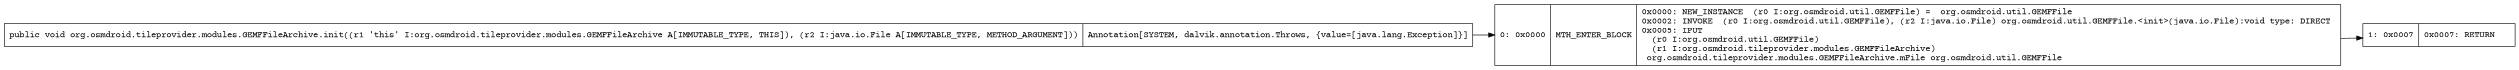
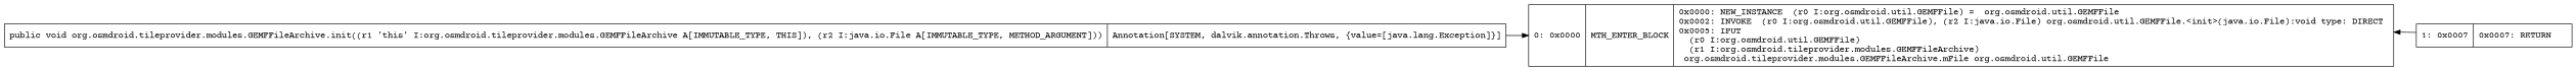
  digraph {
    rankdir=LR
    fontname="Courier Prime"
    node [shape=record fontname="Courier Prime"]
    edge [fontname="Courier Prime"]
    n1 [label="{0\:\ 0x0000|MTH_ENTER_BLOCK\l|0x0000: NEW_INSTANCE  (r0 I:org.osmdroid.util.GEMFFile) =  org.osmdroid.util.GEMFFile \l0x0002: INVOKE  (r0 I:org.osmdroid.util.GEMFFile), (r2 I:java.io.File) org.osmdroid.util.GEMFFile.\<init\>(java.io.File):void type: DIRECT \l0x0005: IPUT  \l  (r0 I:org.osmdroid.util.GEMFFile)\l  (r1 I:org.osmdroid.tileprovider.modules.GEMFFileArchive)\l org.osmdroid.tileprovider.modules.GEMFFileArchive.mFile org.osmdroid.util.GEMFFile \l}"]
    n2 [label="{1\:\ 0x0007|0x0007: RETURN   \l}"]
    n3 [label="{public void org.osmdroid.tileprovider.modules.GEMFFileArchive.init((r1 'this' I:org.osmdroid.tileprovider.modules.GEMFFileArchive A[IMMUTABLE_TYPE, THIS]), (r2 I:java.io.File A[IMMUTABLE_TYPE, METHOD_ARGUMENT]))  | Annotation[SYSTEM, dalvik.annotation.Throws, \{value=[java.lang.Exception]\}]\l}"]
-   n1 -> n2
+   n2 -> n1
    n3 -> n1
  }
